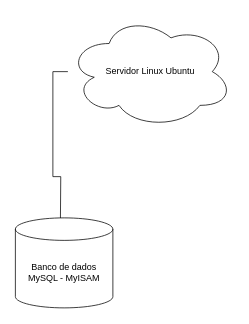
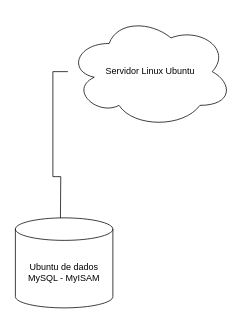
  <mxCell id="0" />
  <mxCell id="1" parent="0" />
  <mxCell id="2" style="edgeStyle=orthogonalEdgeStyle;rounded=0;orthogonalLoop=1;jettySize=auto;html=1;" edge="1" parent="1" source="3"><mxGeometry relative="1" as="geometry"><mxPoint x="80" y="300" as="targetPoint" /></mxGeometry></mxCell>
  <mxCell id="3" value="Servidor Linux Ubuntu" style="ellipse;shape=cloud;whiteSpace=wrap;html=1;" vertex="1" parent="1"><mxGeometry x="90" y="20" width="220" height="150" as="geometry" /></mxCell>
- <mxCell id="4" value="Banco de dados&lt;br&gt;MySQL - MyISAM" style="shape=cylinder3;whiteSpace=wrap;html=1;boundedLbl=1;backgroundOutline=1;size=15;" vertex="1" parent="1"><mxGeometry x="20" y="290" width="130" height="120" as="geometry" /></mxCell>
+ <mxCell id="4" value="Ubuntu de dados&lt;br&gt;MySQL - MyISAM" style="shape=cylinder3;whiteSpace=wrap;html=1;boundedLbl=1;backgroundOutline=1;size=15;" vertex="1" parent="1"><mxGeometry x="20" y="290" width="130" height="120" as="geometry" /></mxCell>
